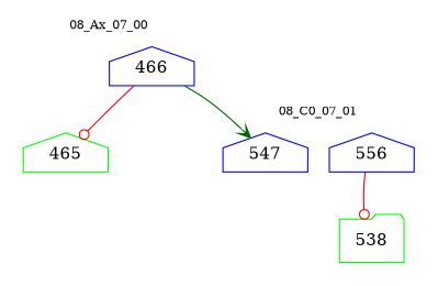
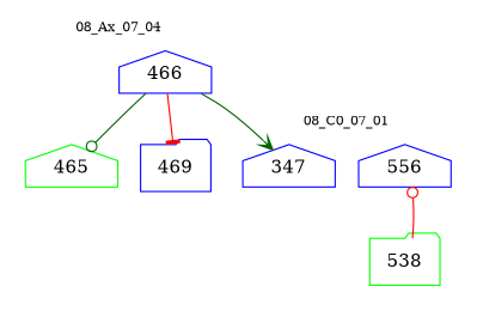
  digraph {
    node [color=blue shape=house]
    edge [arrowhead=odot color=darkgreen]
    n1 [label=466]
    n2 [color=green label=465]
+   n3 [label=469 shape=folder]
    n4 [label=556]
    n5 [color=green label=538 shape=folder]
-   n6 [label=547]
+   n6 [label=347]
    subgraph cluster_1 {
      color=white
      fontsize=10
-     label="08_Ax_07_00"
+     label="08_Ax_07_04"
      n1
      n2
+     n3
    }
    subgraph cluster_2 {
      color=white
      fontsize=10
      label="08_C0_07_01"
      n4
      n5
      n6
    }
-   n1 -> n2 [color=red]
+   n1 -> n2
+   n1 -> n3 [arrowhead=tee color=red]
    n1 -> n6 [arrowhead=vee]
-   n4 -> n5 [color=red]
+   n5 -> n4 [color=red]
  }
